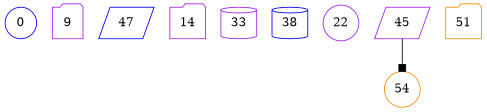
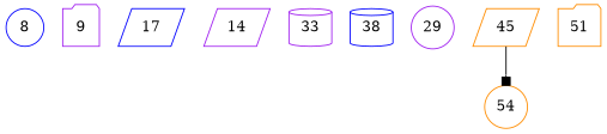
  digraph {
    node [color=purple shape=circle]
-   0 [height=0.51389 width=0.5 color=blue]
+   0 [height=0.51389 width=0.5 color=blue label=8]
    9 [height=0.51389 width=0.5 shape=folder]
-   17 [height=0.51389 width=0.58333 color=blue shape=parallelogram label=47]
-   14 [height=0.51389 width=0.58333 shape=folder]
+   17 [height=0.51389 width=0.58333 color=blue shape=parallelogram]
+   14 [height=0.51389 width=0.58333 shape=parallelogram]
    33 [height=0.51389 width=0.58333 shape=cylinder]
    38 [height=0.51389 width=0.58333 color=blue shape=cylinder]
-   22 [height=0.51389 width=0.58333]
-   45 [height=0.51389 width=0.58333 shape=parallelogram]
+   22 [height=0.51389 width=0.58333 label=29]
+   45 [height=0.51389 width=0.58333 color=darkorange shape=parallelogram]
    54 [height=0.51389 width=0.58333 color=darkorange]
    51 [height=0.51389 width=0.58333 color=darkorange shape=folder]
    45 -> 54 [arrowhead=box]
  }
